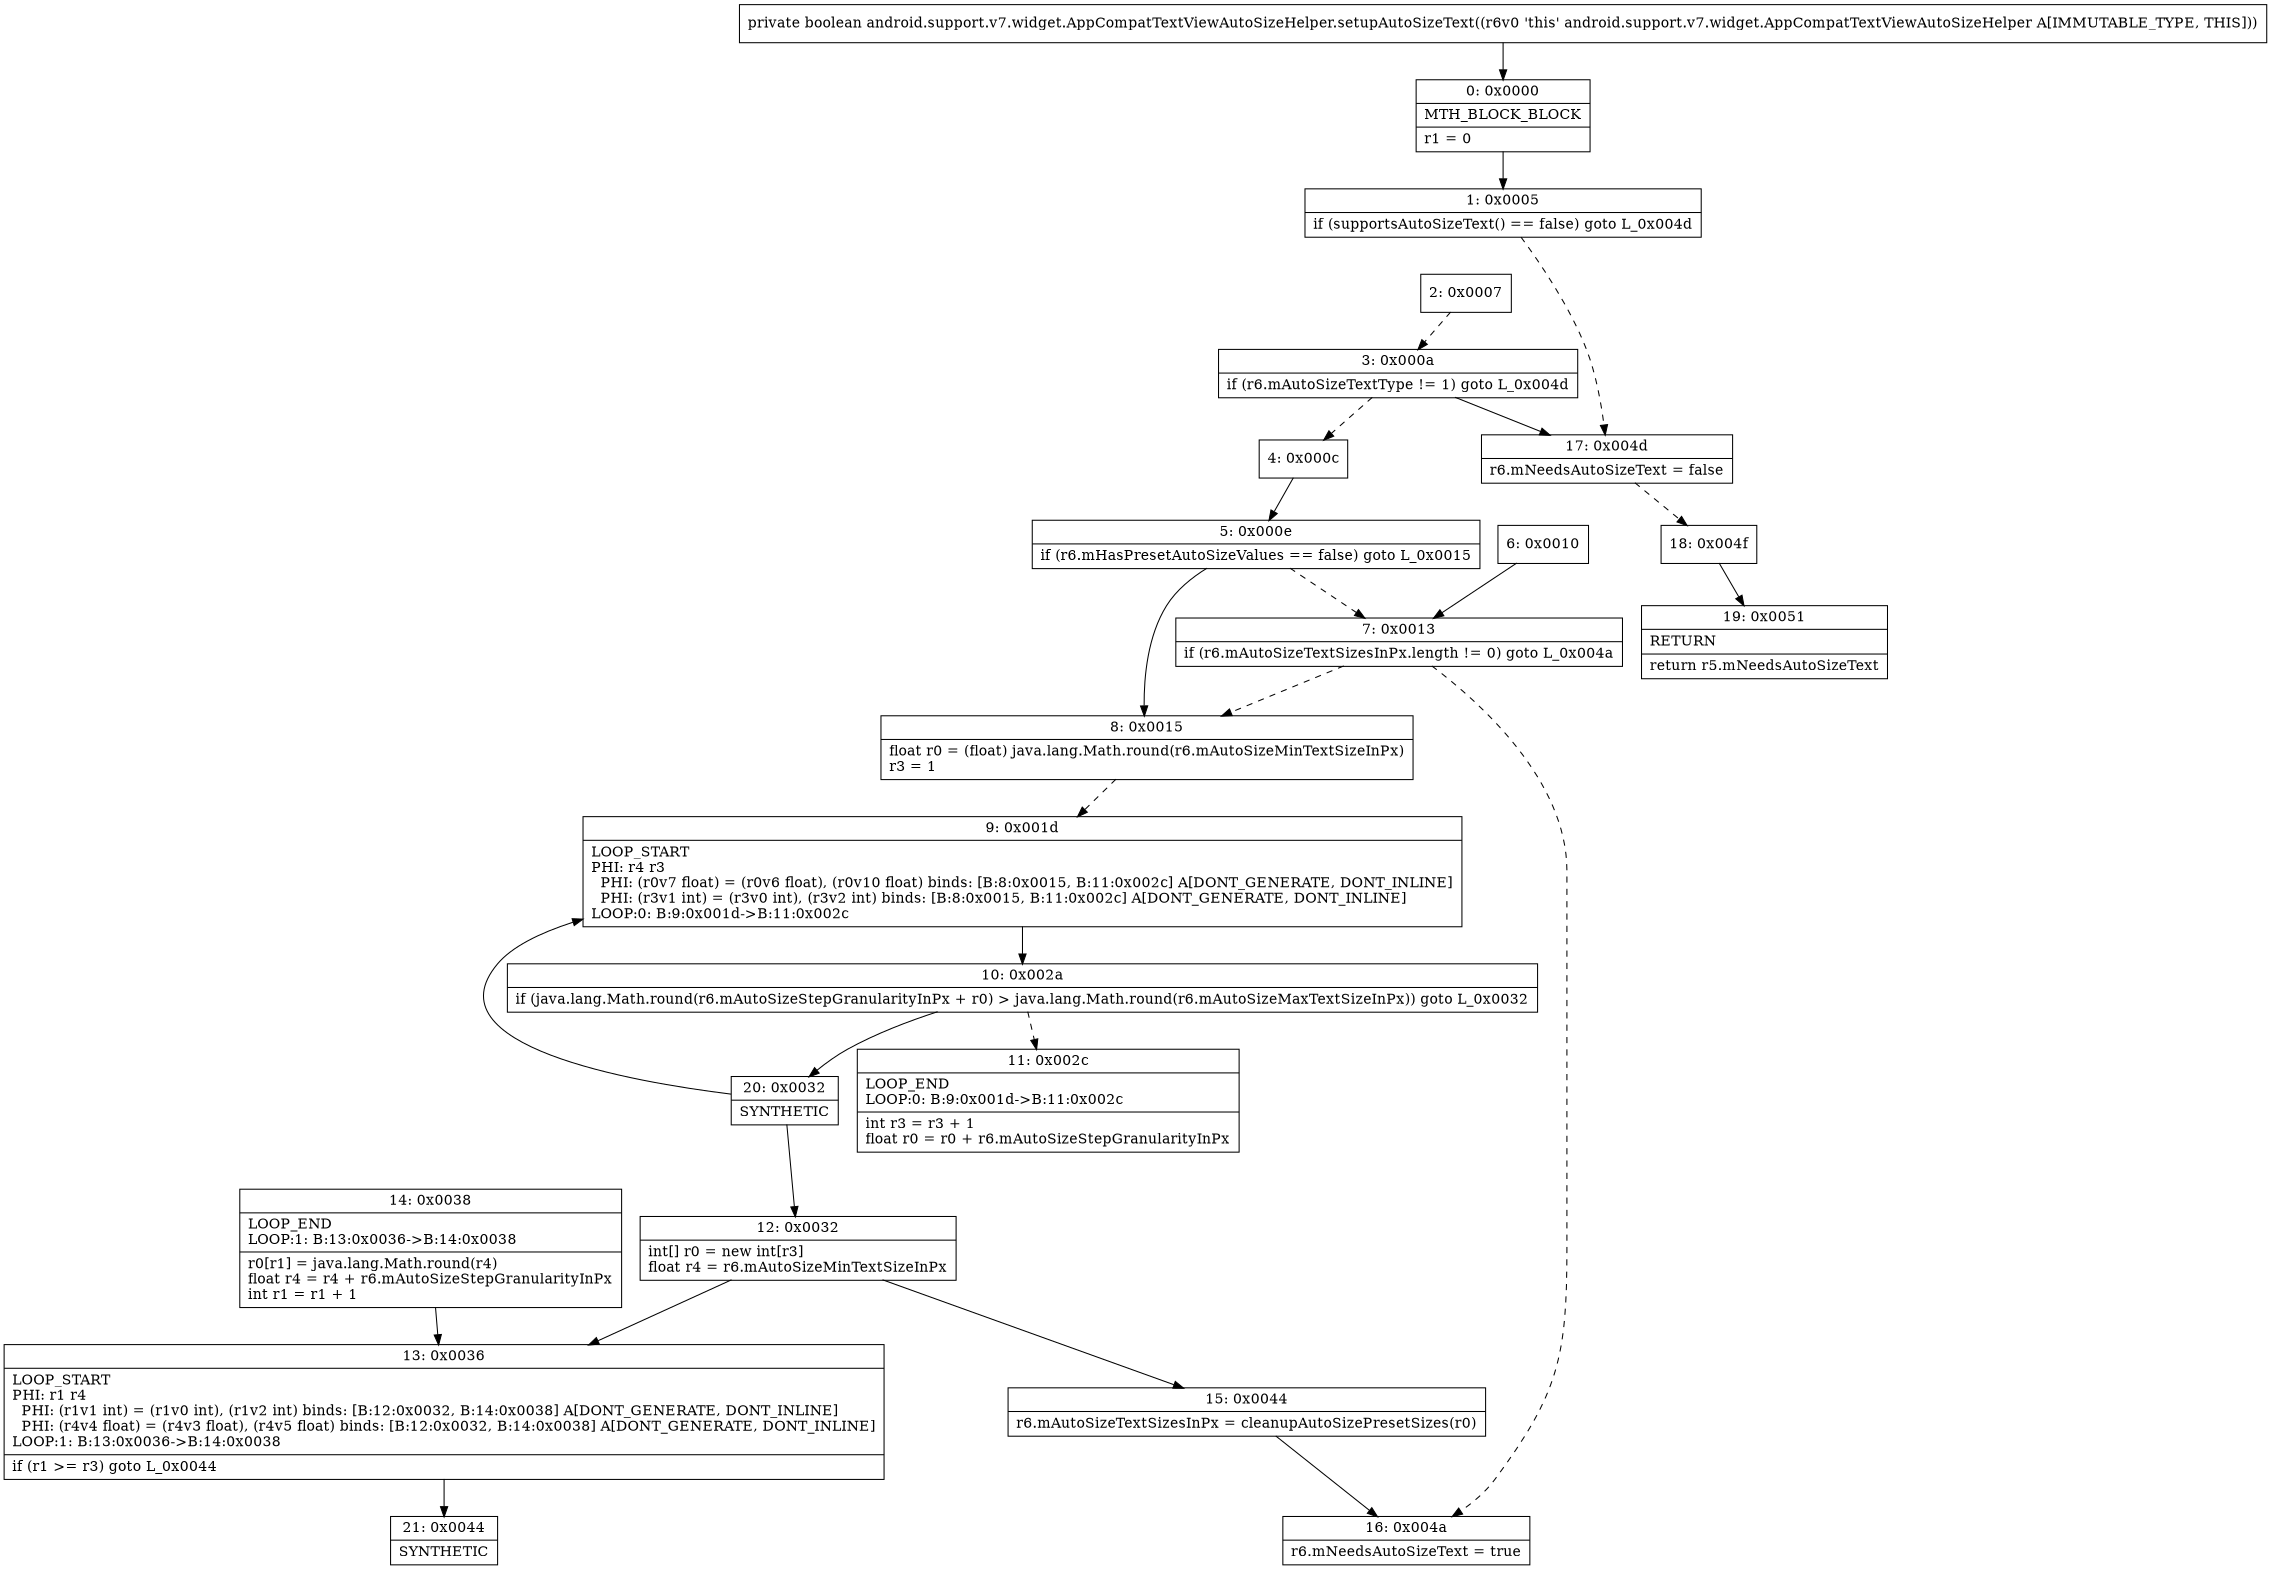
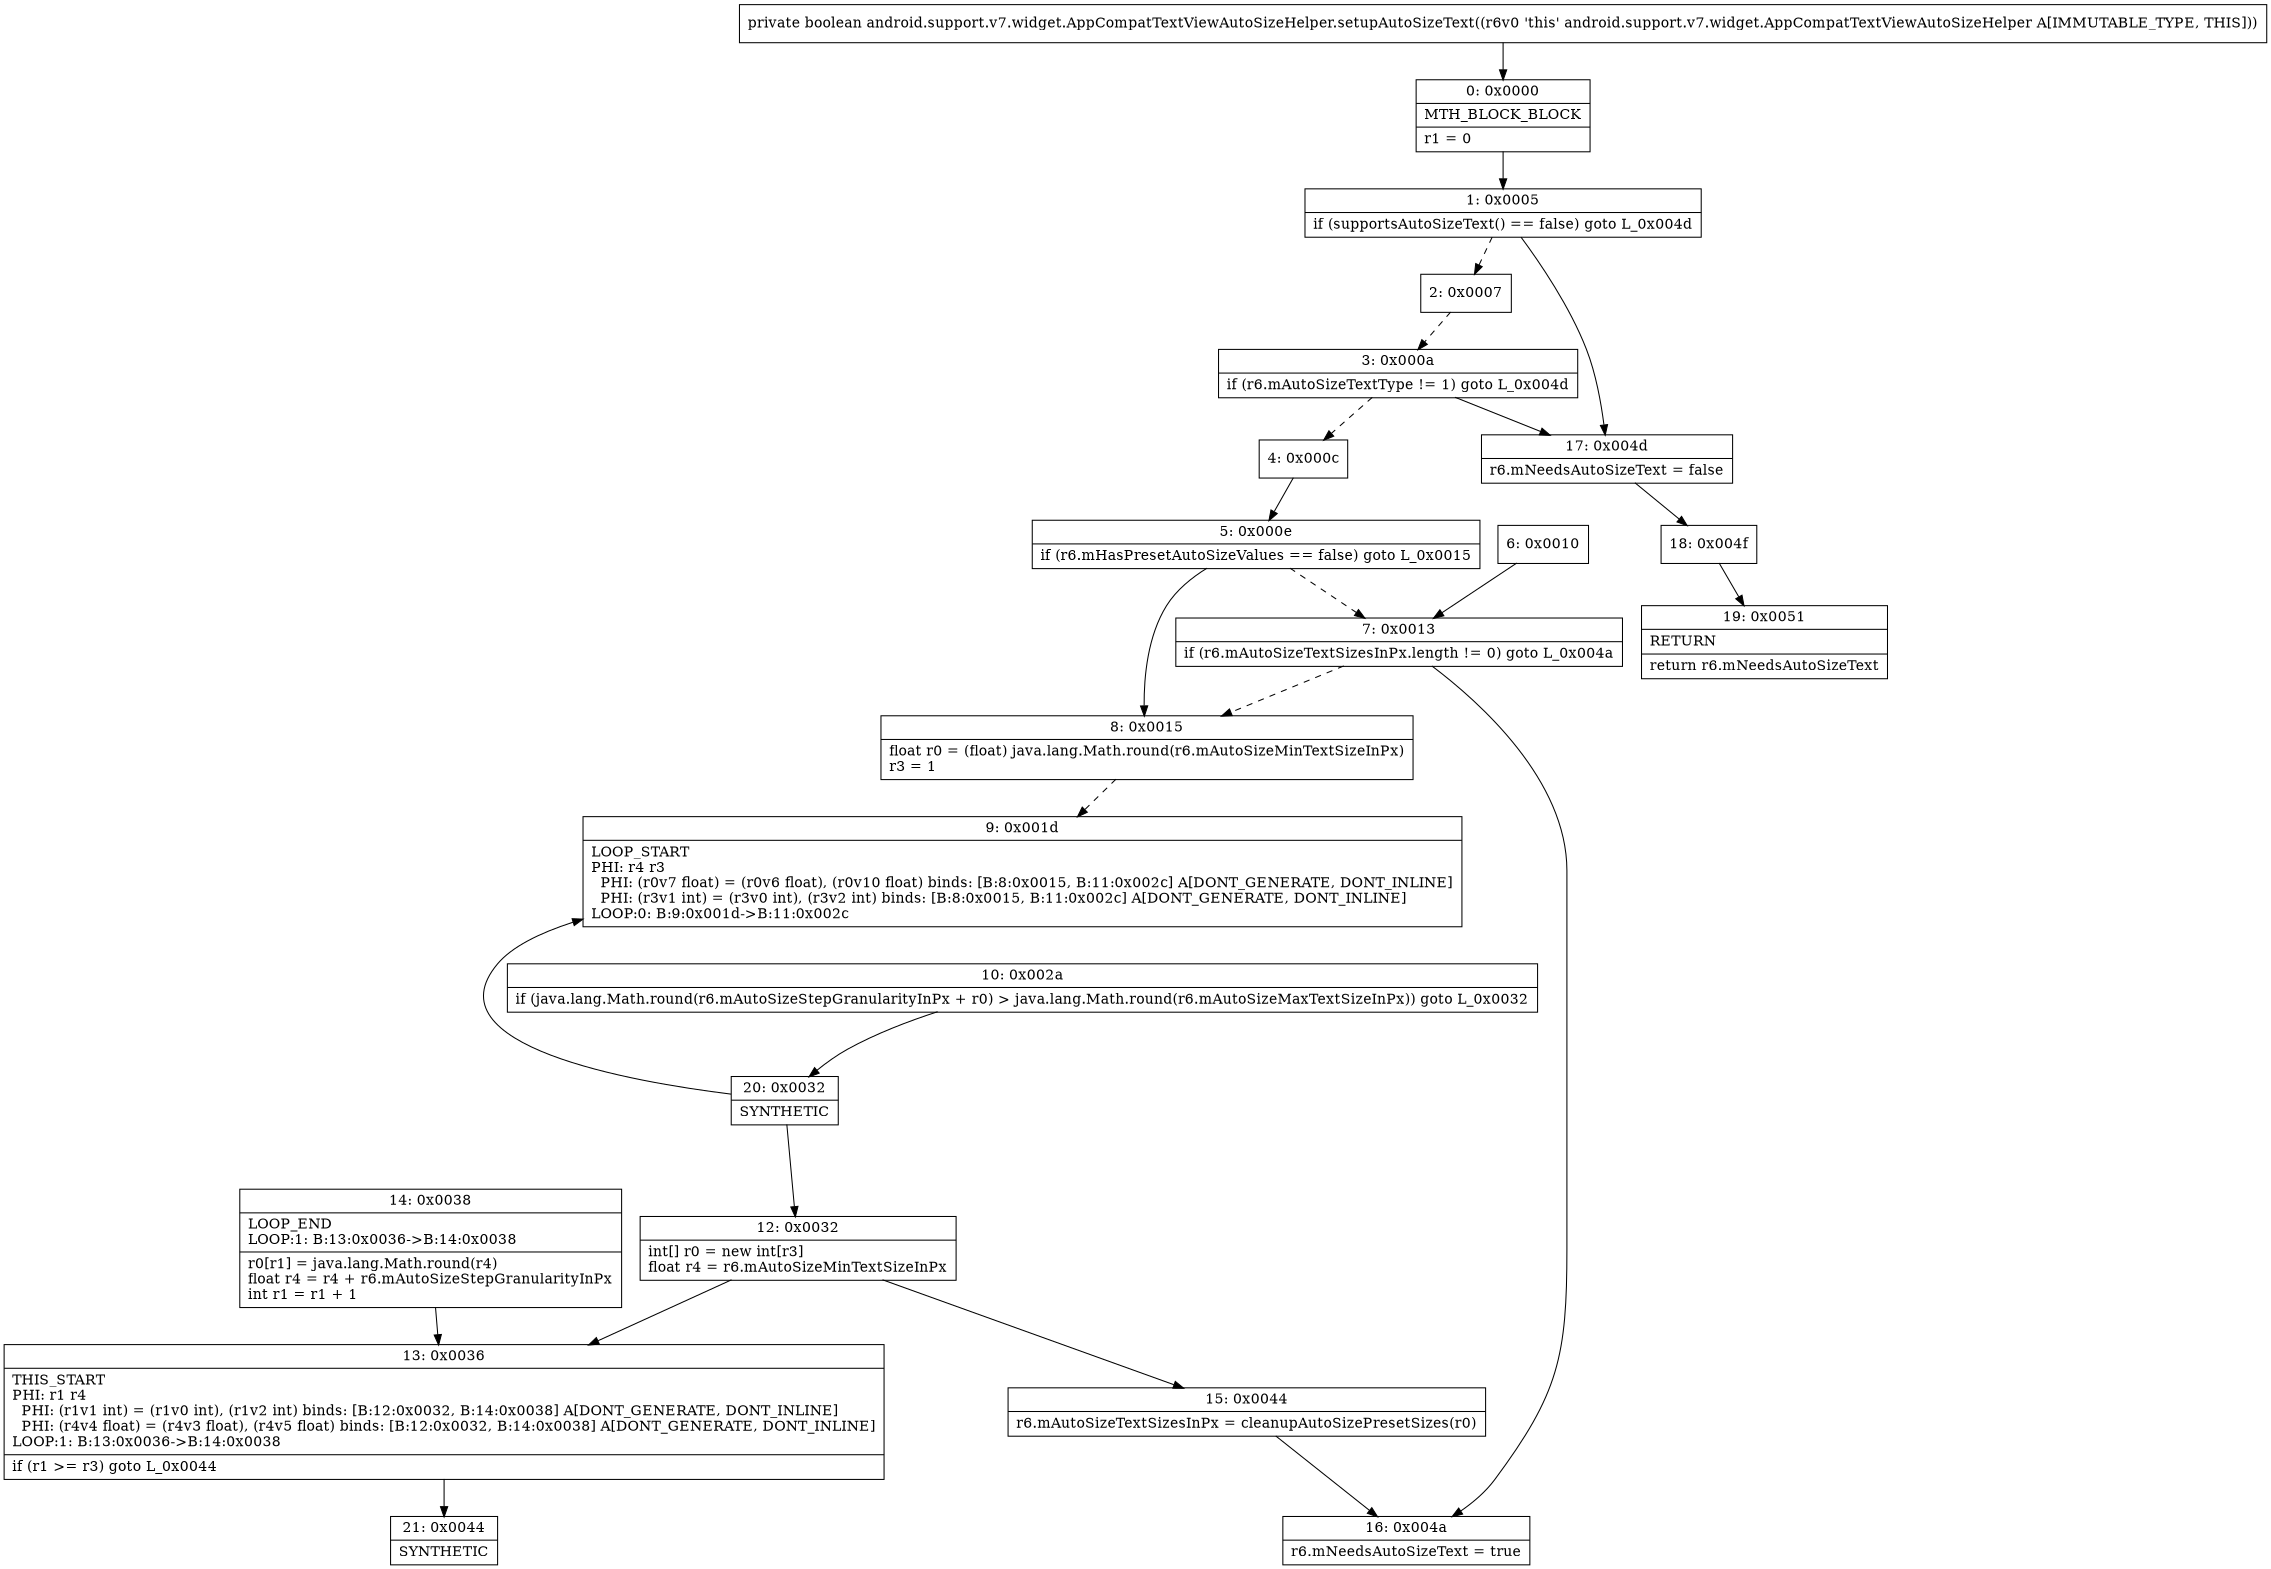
  digraph {
    node [shape=record]
    n1 [label="{0\:\ 0x0000|MTH_BLOCK_BLOCK\l|r1 = 0\l}"]
    n2 [label="{1\:\ 0x0005|if (supportsAutoSizeText() == false) goto L_0x004d\l}"]
    n3 [label="{2\:\ 0x0007}"]
    n4 [label="{17\:\ 0x004d|r6.mNeedsAutoSizeText = false\l}"]
    n5 [label="{3\:\ 0x000a|if (r6.mAutoSizeTextType != 1) goto L_0x004d\l}"]
    n6 [label="{18\:\ 0x004f}"]
    n7 [label="{4\:\ 0x000c}"]
    n8 [label="{5\:\ 0x000e|if (r6.mHasPresetAutoSizeValues == false) goto L_0x0015\l}"]
    n9 [label="{8\:\ 0x0015|float r0 = (float) java.lang.Math.round(r6.mAutoSizeMinTextSizeInPx)\lr3 = 1\l}"]
    n10 [label="{7\:\ 0x0013|if (r6.mAutoSizeTextSizesInPx.length != 0) goto L_0x004a\l}"]
    n11 [label="{6\:\ 0x0010}"]
    n12 [label="{9\:\ 0x001d|LOOP_START\lPHI: r4 r3 \l  PHI: (r0v7 float) = (r0v6 float), (r0v10 float) binds: [B:8:0x0015, B:11:0x002c] A[DONT_GENERATE, DONT_INLINE]\l  PHI: (r3v1 int) = (r3v0 int), (r3v2 int) binds: [B:8:0x0015, B:11:0x002c] A[DONT_GENERATE, DONT_INLINE]\lLOOP:0: B:9:0x001d\-\>B:11:0x002c\l}"]
    n13 [label="{16\:\ 0x004a|r6.mNeedsAutoSizeText = true\l}"]
    n14 [label="{10\:\ 0x002a|if (java.lang.Math.round(r6.mAutoSizeStepGranularityInPx + r0) \> java.lang.Math.round(r6.mAutoSizeMaxTextSizeInPx)) goto L_0x0032\l}"]
-   n15 [label="{11\:\ 0x002c|LOOP_END\lLOOP:0: B:9:0x001d\-\>B:11:0x002c\l|int r3 = r3 + 1\lfloat r0 = r0 + r6.mAutoSizeStepGranularityInPx\l}"]
    n16 [label="{20\:\ 0x0032|SYNTHETIC\l}"]
    n17 [label="{12\:\ 0x0032|int[] r0 = new int[r3]\lfloat r4 = r6.mAutoSizeMinTextSizeInPx\l}"]
-   n18 [label="{13\:\ 0x0036|LOOP_START\lPHI: r1 r4 \l  PHI: (r1v1 int) = (r1v0 int), (r1v2 int) binds: [B:12:0x0032, B:14:0x0038] A[DONT_GENERATE, DONT_INLINE]\l  PHI: (r4v4 float) = (r4v3 float), (r4v5 float) binds: [B:12:0x0032, B:14:0x0038] A[DONT_GENERATE, DONT_INLINE]\lLOOP:1: B:13:0x0036\-\>B:14:0x0038\l|if (r1 \>= r3) goto L_0x0044\l}"]
+   n18 [label="{13\:\ 0x0036|THIS_START\lPHI: r1 r4 \l  PHI: (r1v1 int) = (r1v0 int), (r1v2 int) binds: [B:12:0x0032, B:14:0x0038] A[DONT_GENERATE, DONT_INLINE]\l  PHI: (r4v4 float) = (r4v3 float), (r4v5 float) binds: [B:12:0x0032, B:14:0x0038] A[DONT_GENERATE, DONT_INLINE]\lLOOP:1: B:13:0x0036\-\>B:14:0x0038\l|if (r1 \>= r3) goto L_0x0044\l}"]
    n19 [label="{15\:\ 0x0044|r6.mAutoSizeTextSizesInPx = cleanupAutoSizePresetSizes(r0)\l}"]
    n20 [label="{21\:\ 0x0044|SYNTHETIC\l}"]
    n21 [label="{14\:\ 0x0038|LOOP_END\lLOOP:1: B:13:0x0036\-\>B:14:0x0038\l|r0[r1] = java.lang.Math.round(r4)\lfloat r4 = r4 + r6.mAutoSizeStepGranularityInPx\lint r1 = r1 + 1\l}"]
-   n22 [label="{19\:\ 0x0051|RETURN\l|return r5.mNeedsAutoSizeText\l}"]
+   n22 [label="{19\:\ 0x0051|RETURN\l|return r6.mNeedsAutoSizeText\l}"]
    n23 [label="{private boolean android.support.v7.widget.AppCompatTextViewAutoSizeHelper.setupAutoSizeText((r6v0 'this' android.support.v7.widget.AppCompatTextViewAutoSizeHelper A[IMMUTABLE_TYPE, THIS])) }"]
    n1 -> n2
-   n2 -> n4 [style=dashed]
+   n2 -> n3 [style=dashed]
+   n2 -> n4
    n3 -> n5 [style=dashed]
-   n4 -> n6 [style=dashed]
+   n4 -> n6
    n5 -> n4
    n5 -> n7 [style=dashed]
    n6 -> n22
    n7 -> n8
    n8 -> n9
    n8 -> n10 [style=dashed]
    n9 -> n12 [style=dashed]
    n10 -> n9 [style=dashed]
-   n10 -> n13 [style=dashed]
+   n10 -> n13
    n11 -> n10
-   n12 -> n14
-   n14 -> n15 [style=dashed]
    n14 -> n16
    n16 -> n12
    n16 -> n17
    n17 -> n18
    n17 -> n19
    n18 -> n20
    n19 -> n13
    n21 -> n18
    n23 -> n1
  }
